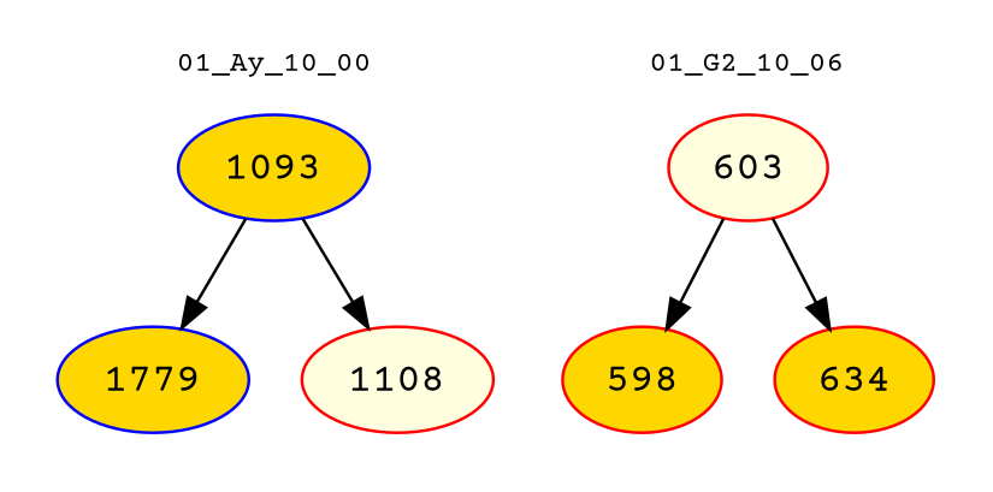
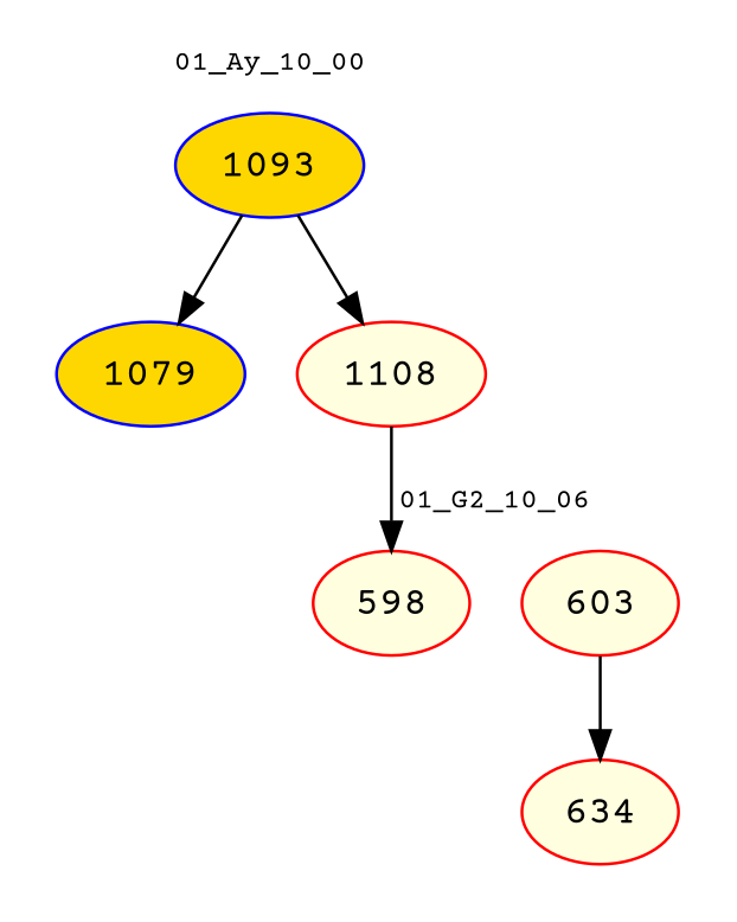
  digraph {
    fontname="Courier Prime"
    node [color=red fillcolor=gold fontname="Courier Prime" style=filled]
    edge [color=black fontname="Courier Prime"]
    n1 [color=blue label=1093]
-   n2 [color=blue label=1779]
+   n2 [color=blue label=1079]
    n3 [fillcolor=lightyellow label=1108]
    n4 [fillcolor=lightyellow label=603]
-   n5 [label=598]
-   n6 [label=634]
+   n5 [fillcolor=lightyellow label=598]
+   n6 [fillcolor=lightyellow label=634]
    subgraph cluster_1 {
      color=white
      fontsize=10
      label="01_Ay_10_00"
      n1
      n2
      n3
    }
    subgraph cluster_2 {
      color=white
      fontsize=10
      label="01_G2_10_06"
      n4
      n5
      n6
    }
    n1 -> n2
    n1 -> n3
-   n4 -> n5
+   n3 -> n5
    n4 -> n6
  }
